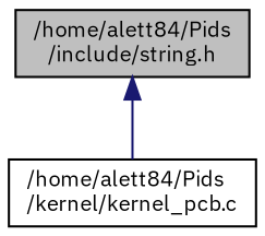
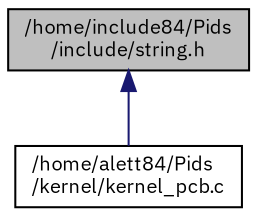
  digraph {
    fontname="IBM Plex Sans"
    node [color=black fontname="IBM Plex Sans" fontsize=10 shape=record style=filled]
-   n1 [fillcolor=grey75 fontcolor=black height=0.2 label="/home/alett84/Pids\l/include/string.h" width=0.4]
+   n1 [fillcolor=grey75 fontcolor=black height=0.2 label="/home/include84/Pids\l/include/string.h" width=0.4]
    n2 [fillcolor=white height=0.2 label="/home/alett84/Pids\l/kernel/kernel_pcb.c" width=0.4]
    n1 -> n2 [color=midnightblue dir=back fontname="IBM Plex Sans" fontsize=10 labelfontname=Helvetica labelfontsize=10 style=solid]
  }
